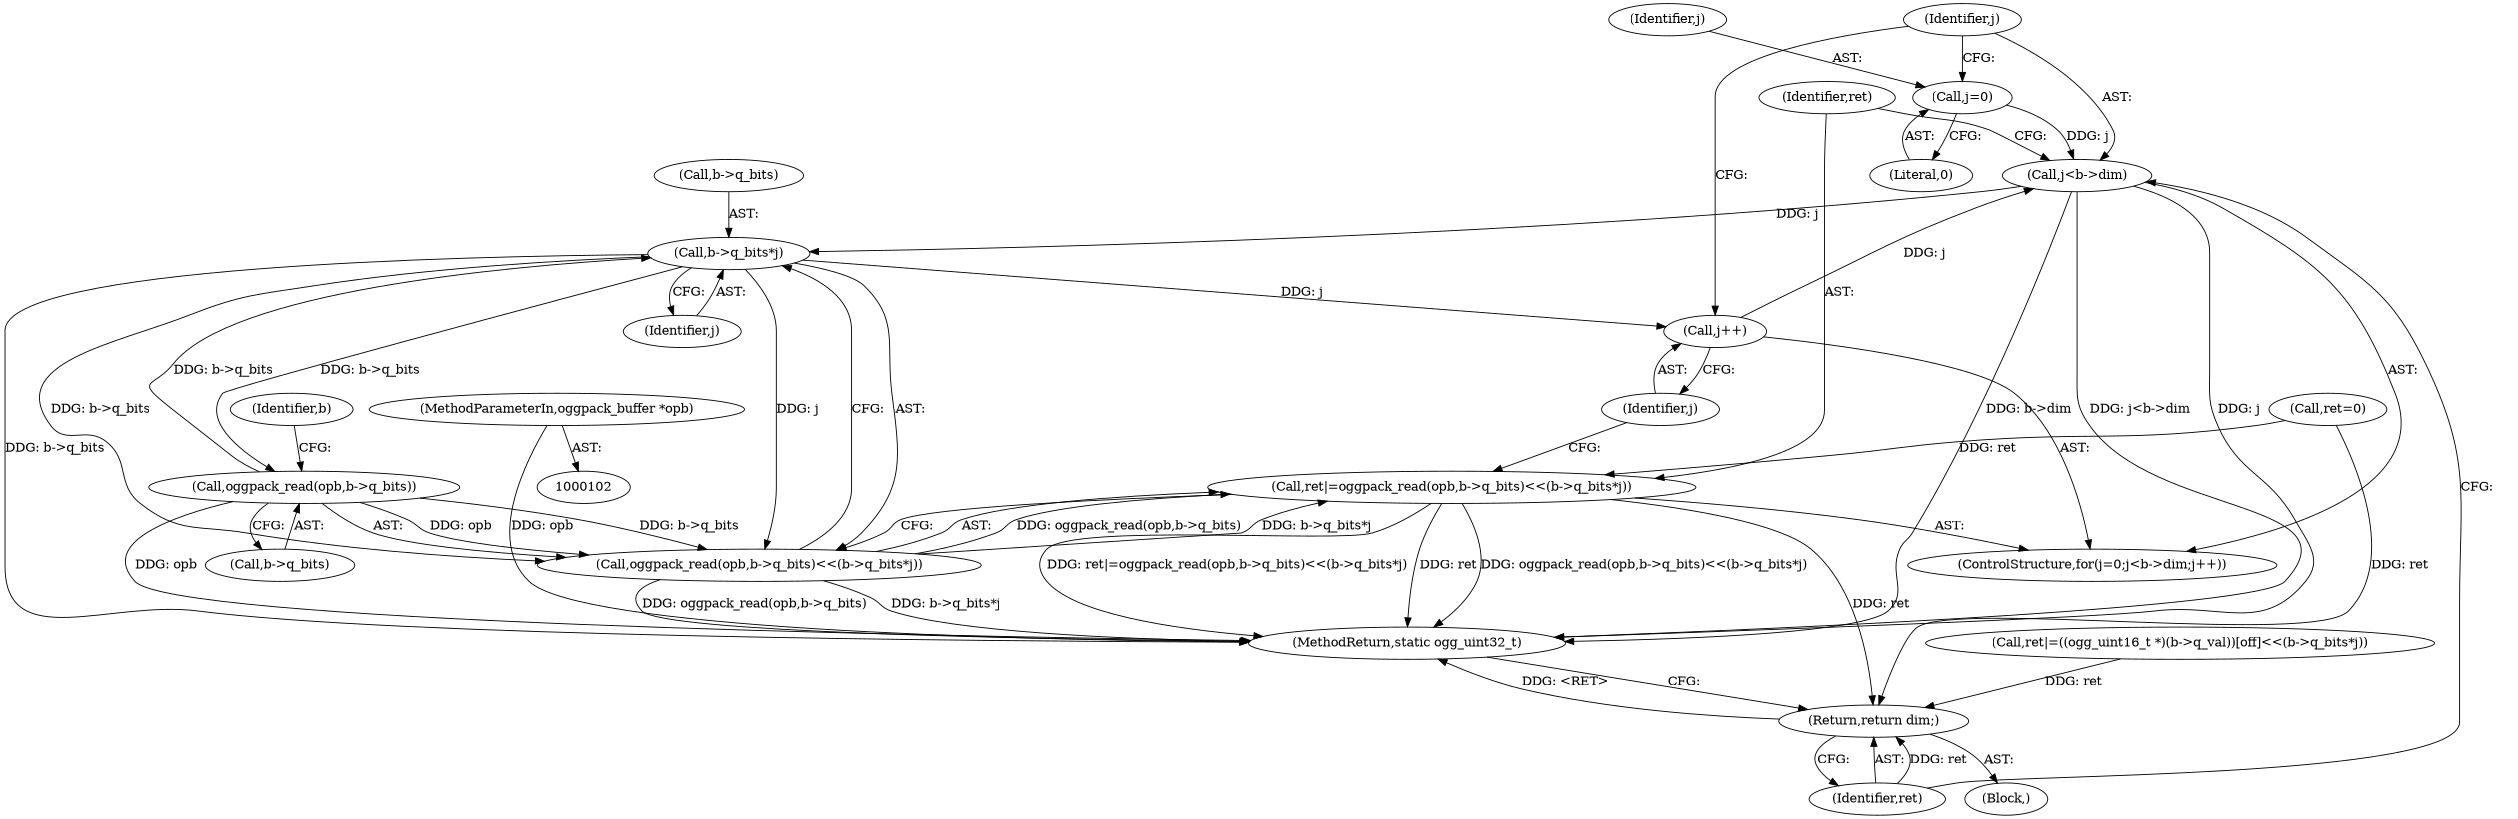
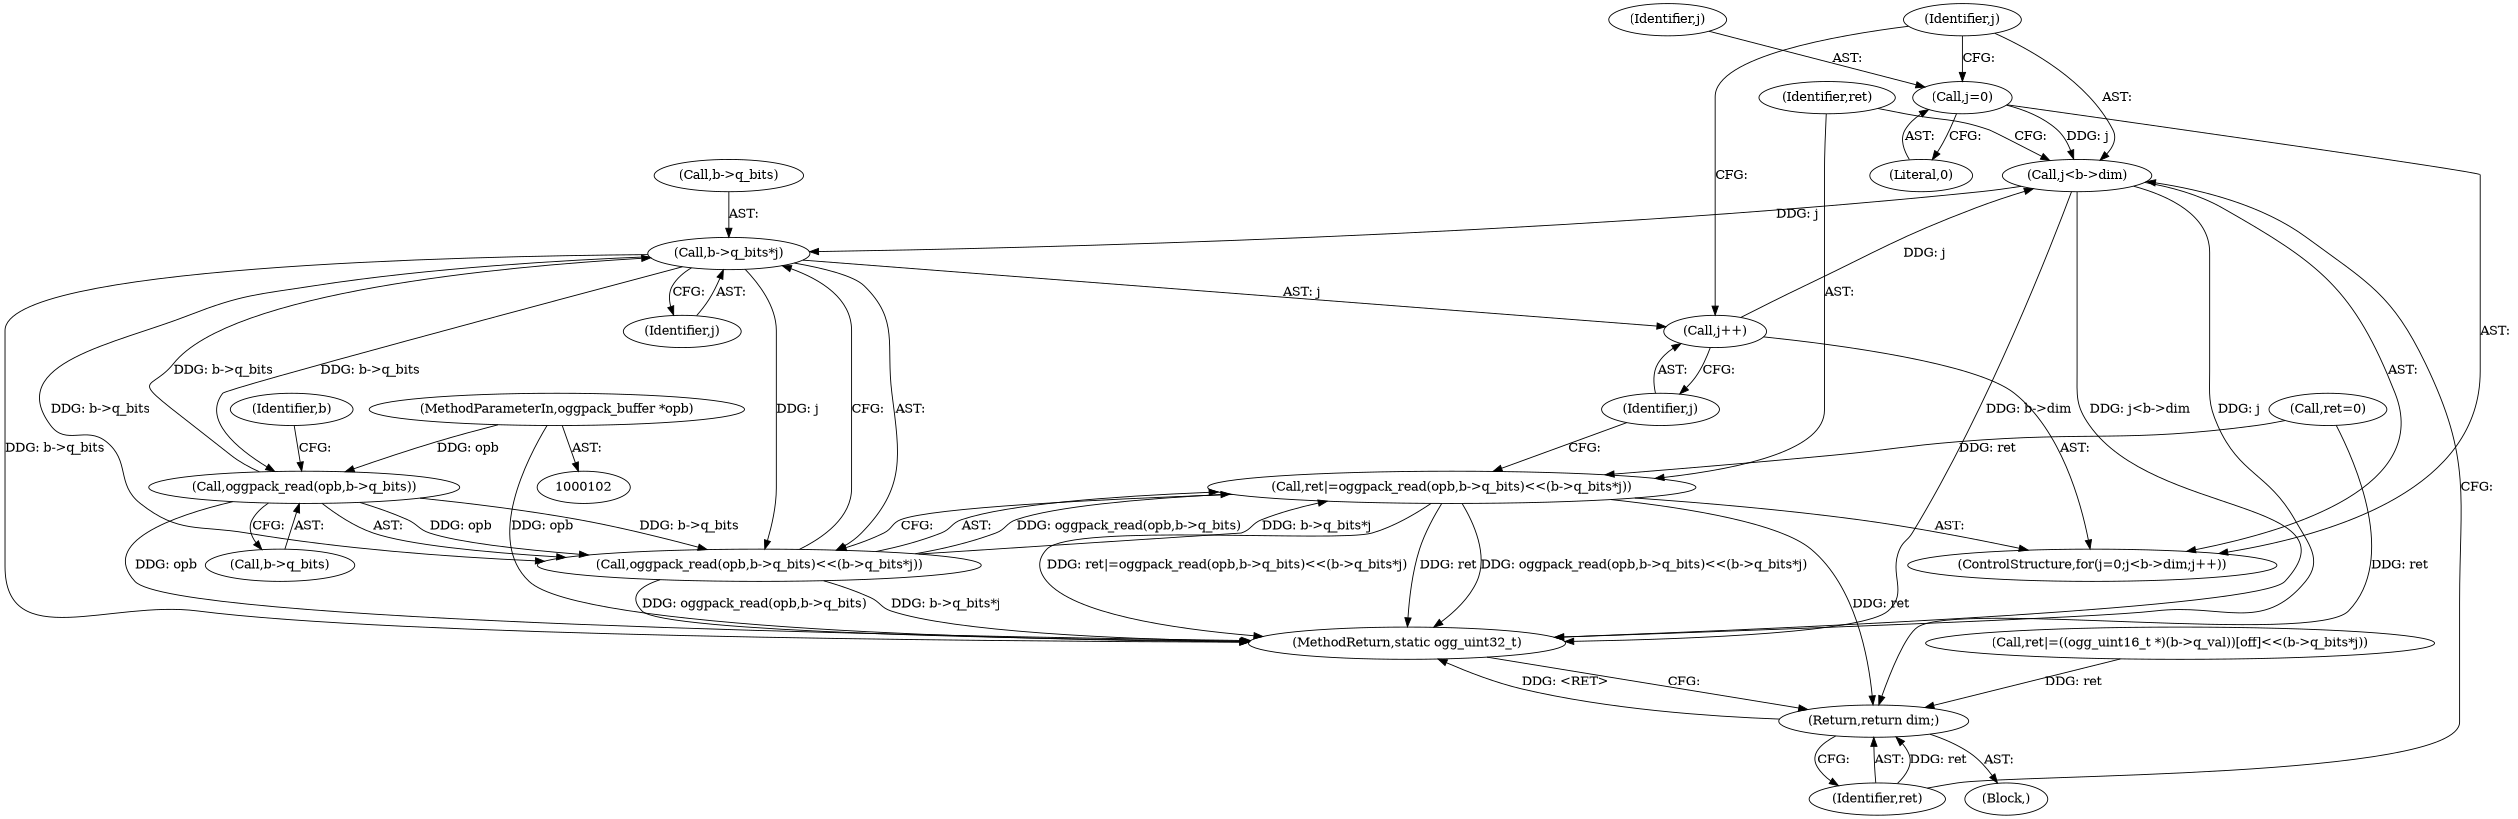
  digraph {
    n1 [label="(Call,j<b->dim)"]
    n2 [label="(Call,b->q_bits*j)"]
    n3 [label="(ControlStructure,for(j=0;j<b->dim;j++))"]
    n4 [label="(MethodReturn,static ogg_uint32_t)"]
    n5 [label="(Call,j++)"]
    n6 [label="(Call,oggpack_read(opb,b->q_bits))"]
    n7 [label="(Call,oggpack_read(opb,b->q_bits)<<(b->q_bits*j))"]
    n8 [label="(Identifier,j)"]
    n9 [label="(Return,return dim;)"]
    n10 [label="(Identifier,j)"]
    n11 [label="(Call,ret|=oggpack_read(opb,b->q_bits)<<(b->q_bits*j))"]
    n12 [label="(Call,b->q_bits)"]
    n13 [label="(MethodParameterIn,oggpack_buffer *opb)"]
    1000102
    n15 [label="(Call,j=0)"]
    n16 [label="(Literal,0)"]
    n17 [label="(Identifier,ret)"]
    n18 [label="(Block,)"]
    n19 [label="(Identifier,j)"]
    n20 [label="(Call,ret|=((ogg_uint16_t *)(b->q_val))[off]<<(b->q_bits*j))"]
    n21 [label="(Call,ret=0)"]
    n22 [label="(Identifier,ret)"]
    n23 [label="(Identifier,j)"]
    n24 [label="(Identifier,b)"]
    n25 [label="(Call,b->q_bits)"]
    n1 -> n2 [label="DDG: j"]
    n1 -> n3 [label="AST: "]
    n1 -> n4 [label="DDG: j<b->dim"]
    n1 -> n4 [label="DDG: j"]
    n1 -> n4 [label="DDG: b->dim"]
    n2 -> n4 [label="DDG: b->q_bits"]
-   n2 -> n5 [label="DDG: j"]
+   n2 -> n5 [label="AST: j"]
    n2 -> n6 [label="DDG: b->q_bits"]
    n2 -> n7 [label="AST: "]
    n2 -> n7 [label="DDG: b->q_bits"]
    n2 -> n7 [label="DDG: j"]
    n2 -> n8 [label="CFG: "]
    n4 -> n9 [label="CFG: "]
    n5 -> n1 [label="DDG: j"]
    n5 -> n3 [label="AST: "]
    n5 -> n10 [label="CFG: "]
    n6 -> n2 [label="DDG: b->q_bits"]
    n6 -> n4 [label="DDG: opb"]
    n6 -> n7 [label="AST: "]
    n6 -> n7 [label="DDG: opb"]
    n6 -> n7 [label="DDG: b->q_bits"]
    n6 -> n12 [label="CFG: "]
    n7 -> n2 [label="CFG: "]
    n7 -> n4 [label="DDG: b->q_bits*j"]
    n7 -> n4 [label="DDG: oggpack_read(opb,b->q_bits)"]
    n7 -> n11 [label="AST: "]
    n7 -> n11 [label="DDG: oggpack_read(opb,b->q_bits)"]
    n7 -> n11 [label="DDG: b->q_bits*j"]
    n8 -> n2 [label="AST: "]
    n9 -> n4 [label="DDG: <RET>"]
    n9 -> n17 [label="CFG: "]
    n9 -> n18 [label="AST: "]
    n10 -> n5 [label="AST: "]
    n10 -> n11 [label="CFG: "]
    n11 -> n3 [label="AST: "]
    n11 -> n4 [label="DDG: ret"]
    n11 -> n4 [label="DDG: oggpack_read(opb,b->q_bits)<<(b->q_bits*j)"]
    n11 -> n4 [label="DDG: ret|=oggpack_read(opb,b->q_bits)<<(b->q_bits*j)"]
    n11 -> n7 [label="CFG: "]
    n11 -> n9 [label="DDG: ret"]
    n12 -> n6 [label="AST: "]
    n13 -> n4 [label="DDG: opb"]
+   n13 -> n6 [label="DDG: opb"]
    n13 -> 1000102 [label="AST: "]
    n15 -> n1 [label="DDG: j"]
+   n15 -> n3 [label="AST: "]
    n15 -> n16 [label="CFG: "]
    n16 -> n15 [label="AST: "]
    n17 -> n1 [label="CFG: "]
    n17 -> n9 [label="AST: "]
    n17 -> n9 [label="DDG: ret"]
    n19 -> n1 [label="AST: "]
    n19 -> n5 [label="CFG: "]
    n19 -> n15 [label="CFG: "]
    n20 -> n9 [label="DDG: ret"]
    n21 -> n9 [label="DDG: ret"]
    n21 -> n11 [label="DDG: ret"]
    n22 -> n1 [label="CFG: "]
    n22 -> n11 [label="AST: "]
    n23 -> n15 [label="AST: "]
    n24 -> n6 [label="CFG: "]
    n25 -> n2 [label="AST: "]
  }
